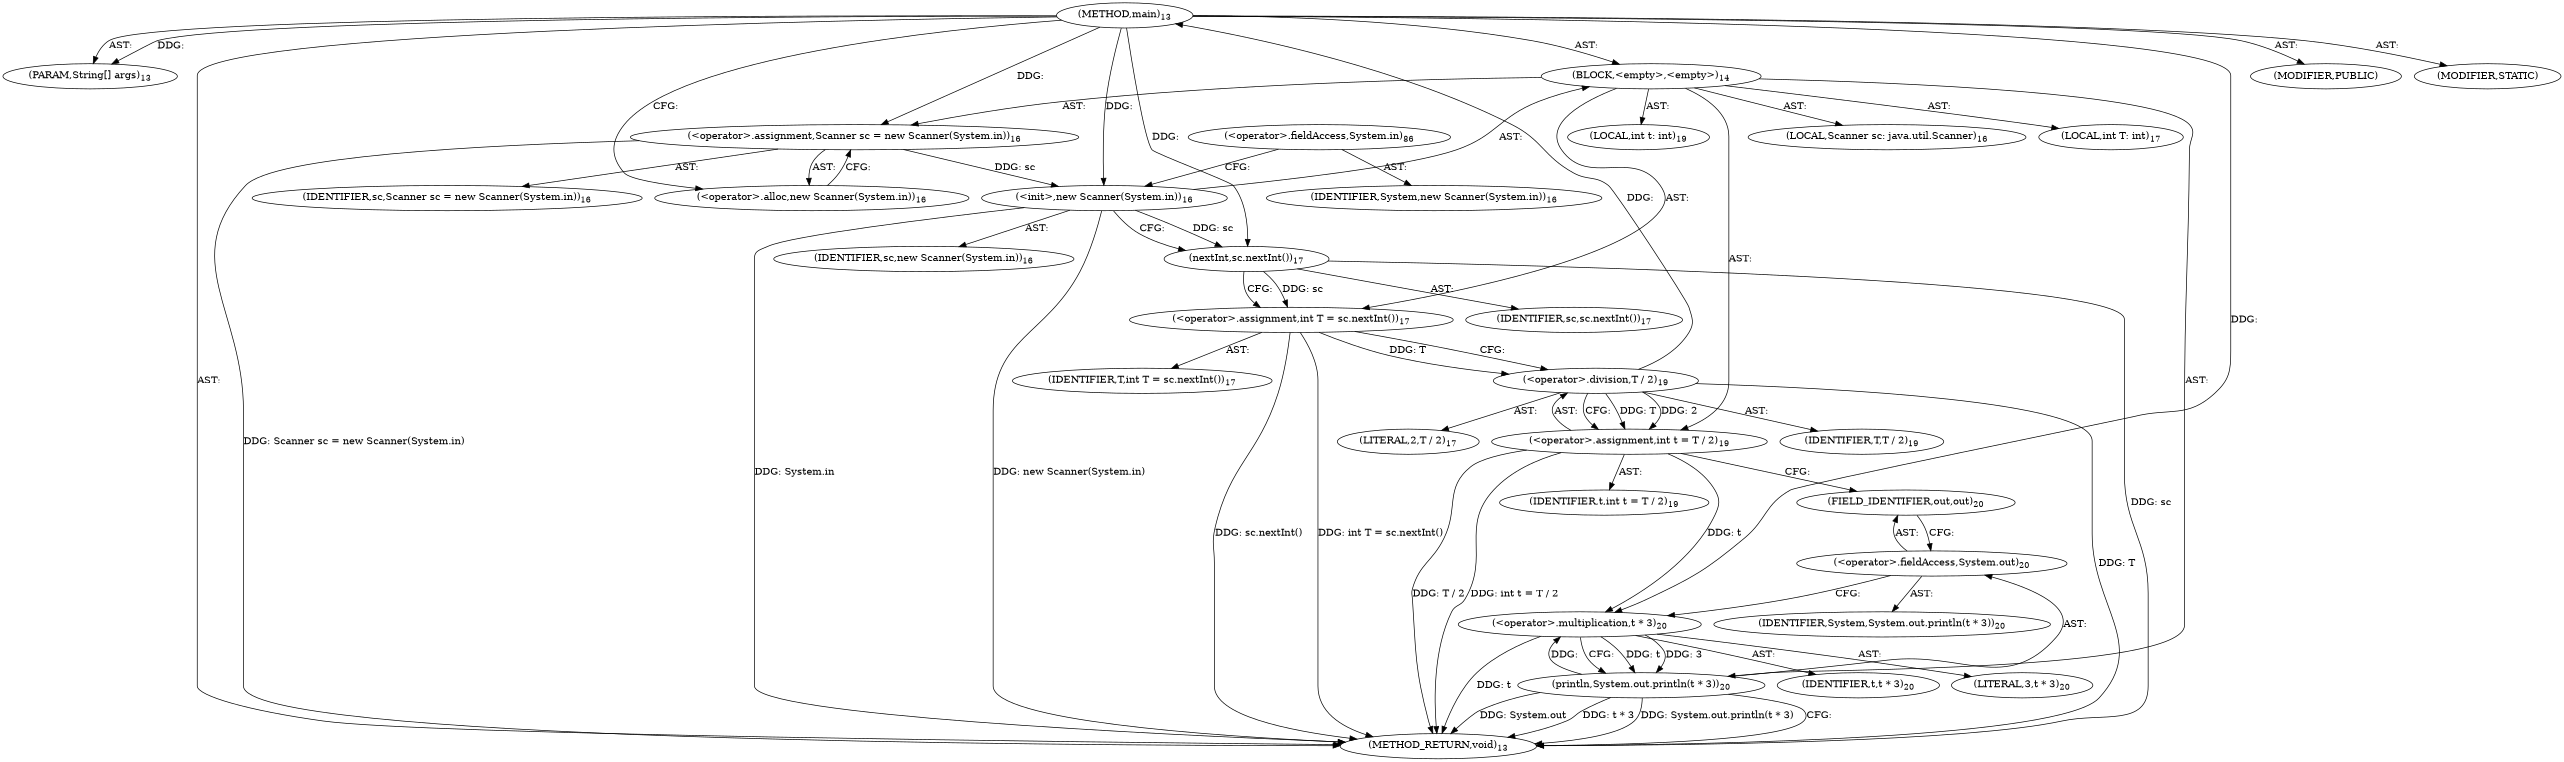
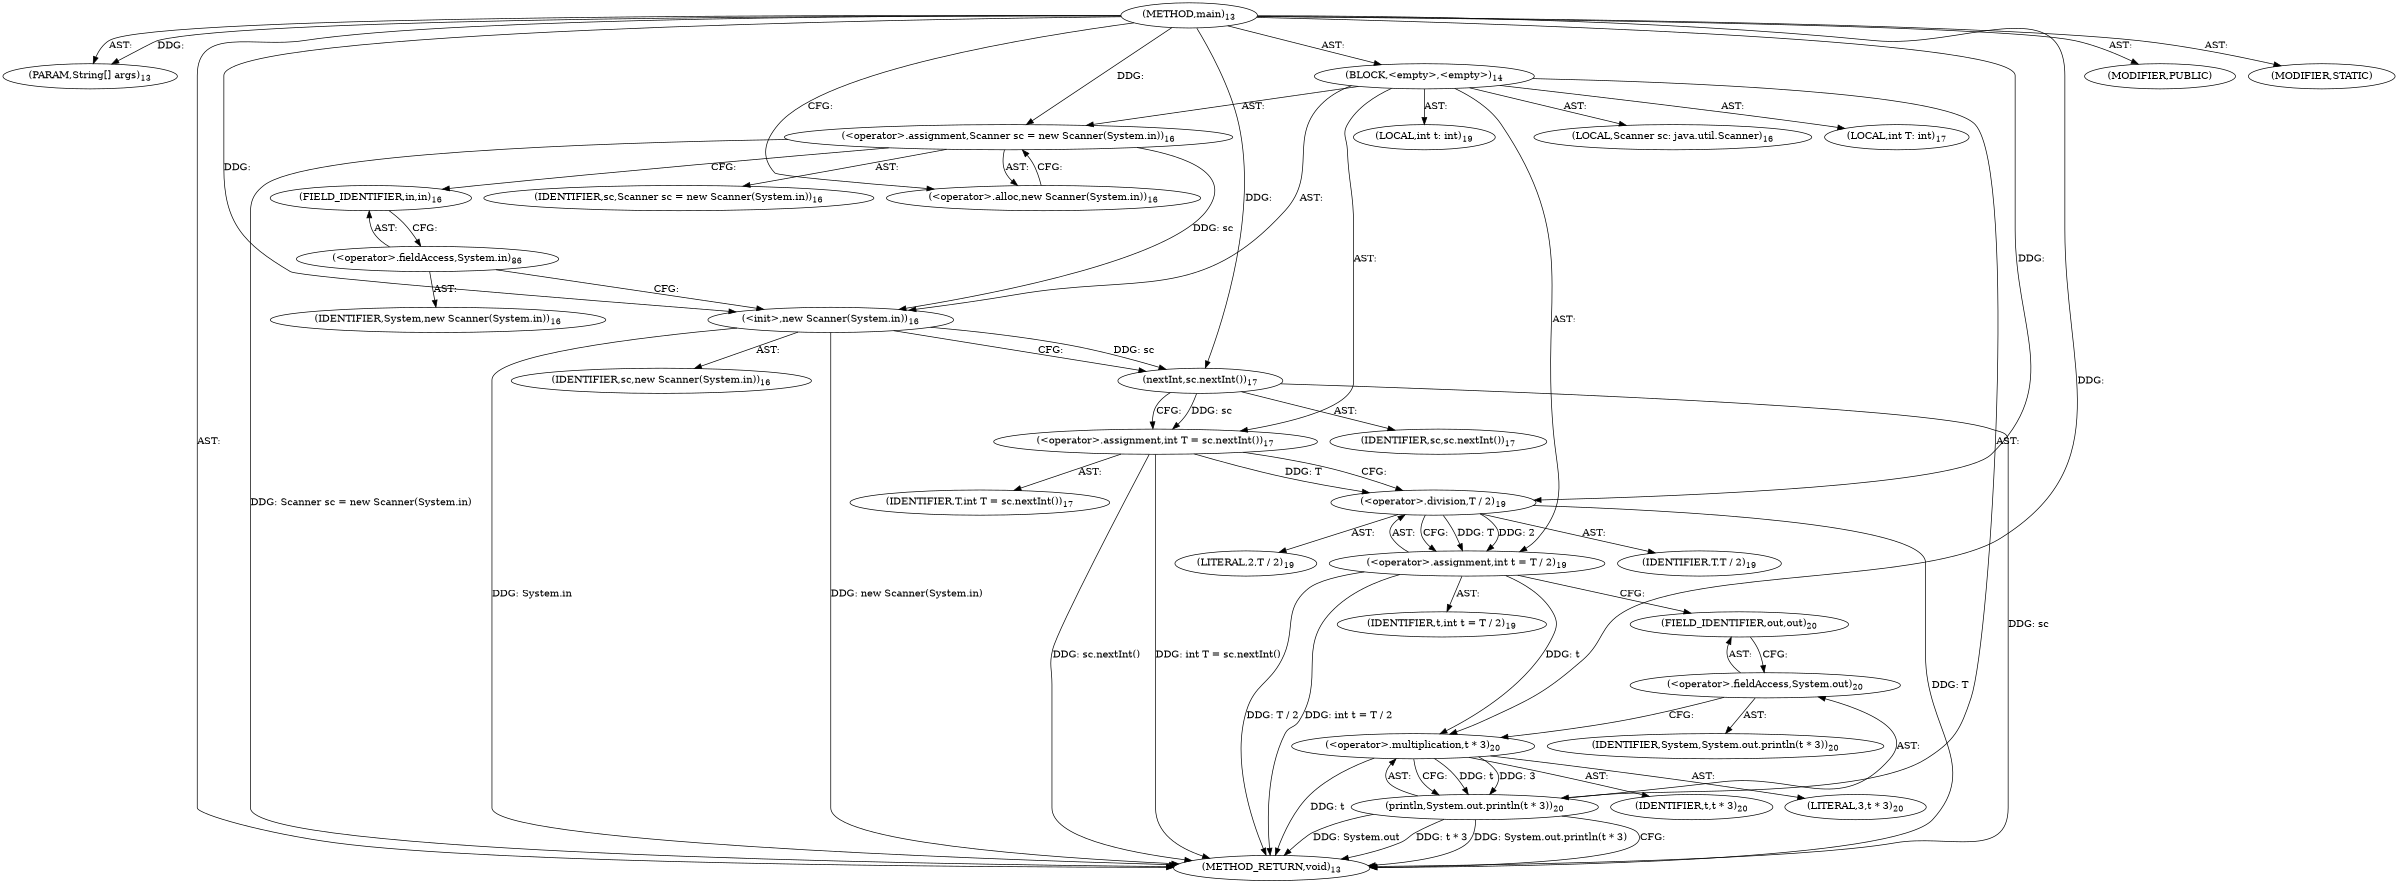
  digraph {
    n1 [label=<(METHOD,main)<SUB>13</SUB>>]
    n2 [label=<(PARAM,String[] args)<SUB>13</SUB>>]
    n3 [label=<(BLOCK,&lt;empty&gt;,&lt;empty&gt;)<SUB>14</SUB>>]
    n4 [label=<(&lt;operator&gt;.assignment,Scanner sc = new Scanner(System.in))<SUB>16</SUB>>]
    n5 [label=<(&lt;operator&gt;.alloc,new Scanner(System.in))<SUB>16</SUB>>]
    n6 [label=<(&lt;init&gt;,new Scanner(System.in))<SUB>16</SUB>>]
    n7 [label=<(nextInt,sc.nextInt())<SUB>17</SUB>>]
    n8 [label=<(&lt;operator&gt;.division,T / 2)<SUB>19</SUB>>]
    n9 [label=<(&lt;operator&gt;.multiplication,t * 3)<SUB>20</SUB>>]
    n10 [label=<(MODIFIER,PUBLIC)>]
    n11 [label=<(MODIFIER,STATIC)>]
    n12 [label=<(METHOD_RETURN,void)<SUB>13</SUB>>]
    n13 [label=<(LOCAL,Scanner sc: java.util.Scanner)<SUB>16</SUB>>]
    n14 [label=<(LOCAL,int T: int)<SUB>17</SUB>>]
    n15 [label=<(&lt;operator&gt;.assignment,int T = sc.nextInt())<SUB>17</SUB>>]
    n16 [label=<(LOCAL,int t: int)<SUB>19</SUB>>]
    n17 [label=<(&lt;operator&gt;.assignment,int t = T / 2)<SUB>19</SUB>>]
    n18 [label=<(println,System.out.println(t * 3))<SUB>20</SUB>>]
    n19 [label=<(IDENTIFIER,sc,Scanner sc = new Scanner(System.in))<SUB>16</SUB>>]
+   n20 [label=<(FIELD_IDENTIFIER,in,in)<SUB>16</SUB>>]
    n21 [label=<(IDENTIFIER,sc,new Scanner(System.in))<SUB>16</SUB>>]
    n22 [label=<(IDENTIFIER,sc,sc.nextInt())<SUB>17</SUB>>]
    n23 [label=<(IDENTIFIER,T,T / 2)<SUB>19</SUB>>]
-   n24 [label=<(LITERAL,2,T / 2)<SUB>17</SUB>>]
+   n24 [label=<(LITERAL,2,T / 2)<SUB>19</SUB>>]
    n25 [label=<(IDENTIFIER,t,t * 3)<SUB>20</SUB>>]
    n26 [label=<(LITERAL,3,t * 3)<SUB>20</SUB>>]
    n27 [label=<(IDENTIFIER,T,int T = sc.nextInt())<SUB>17</SUB>>]
    n28 [label=<(IDENTIFIER,t,int t = T / 2)<SUB>19</SUB>>]
    n29 [label=<(FIELD_IDENTIFIER,out,out)<SUB>20</SUB>>]
    n30 [label=<(&lt;operator&gt;.fieldAccess,System.out)<SUB>20</SUB>>]
    n31 [label=<(&lt;operator&gt;.fieldAccess,System.in)<SUB>86</SUB>>]
    n32 [label=<(IDENTIFIER,System,new Scanner(System.in))<SUB>16</SUB>>]
    n33 [label=<(IDENTIFIER,System,System.out.println(t * 3))<SUB>20</SUB>>]
    n1 -> n2 [label="AST: "]
    n1 -> n2 [label="DDG: "]
    n1 -> n3 [label="AST: "]
    n1 -> n4 [label="DDG: "]
    n1 -> n5 [label="CFG: "]
    n1 -> n6 [label="DDG: "]
    n1 -> n7 [label="DDG: "]
-   n8 -> n1 [label="DDG: "]
+   n1 -> n8 [label="DDG: "]
    n1 -> n9 [label="DDG: "]
    n1 -> n10 [label="AST: "]
    n1 -> n11 [label="AST: "]
    n1 -> n12 [label="AST: "]
    n3 -> n4 [label="AST: "]
-   n6 -> n3 [label="AST: "]
+   n3 -> n6 [label="AST: "]
    n3 -> n13 [label="AST: "]
    n3 -> n14 [label="AST: "]
    n3 -> n15 [label="AST: "]
    n3 -> n16 [label="AST: "]
    n3 -> n17 [label="AST: "]
    n3 -> n18 [label="AST: "]
    n4 -> n5 [label="AST: "]
    n4 -> n6 [label="DDG: sc"]
    n4 -> n12 [label="DDG: Scanner sc = new Scanner(System.in)"]
    n4 -> n19 [label="AST: "]
+   n4 -> n20 [label="CFG: "]
    n5 -> n4 [label="CFG: "]
    n6 -> n7 [label="CFG: "]
    n6 -> n7 [label="DDG: sc"]
    n6 -> n12 [label="DDG: System.in"]
    n6 -> n12 [label="DDG: new Scanner(System.in)"]
    n6 -> n21 [label="AST: "]
    n7 -> n12 [label="DDG: sc"]
    n7 -> n15 [label="CFG: "]
    n7 -> n15 [label="DDG: sc"]
    n7 -> n22 [label="AST: "]
    n8 -> n12 [label="DDG: T"]
    n8 -> n17 [label="CFG: "]
    n8 -> n17 [label="DDG: T"]
    n8 -> n17 [label="DDG: 2"]
    n8 -> n23 [label="AST: "]
    n8 -> n24 [label="AST: "]
    n9 -> n12 [label="DDG: t"]
    n9 -> n18 [label="CFG: "]
    n9 -> n18 [label="DDG: t"]
    n9 -> n18 [label="DDG: 3"]
    n9 -> n25 [label="AST: "]
    n9 -> n26 [label="AST: "]
    n15 -> n8 [label="CFG: "]
    n15 -> n8 [label="DDG: T"]
    n15 -> n12 [label="DDG: sc.nextInt()"]
    n15 -> n12 [label="DDG: int T = sc.nextInt()"]
    n15 -> n27 [label="AST: "]
    n17 -> n8 [label="AST: "]
    n17 -> n9 [label="DDG: t"]
    n17 -> n12 [label="DDG: T / 2"]
    n17 -> n12 [label="DDG: int t = T / 2"]
    n17 -> n28 [label="AST: "]
    n17 -> n29 [label="CFG: "]
-   n18 -> n9 [label="DDG: "]
+   n18 -> n9 [label="AST: "]
    n18 -> n12 [label="CFG: "]
    n18 -> n12 [label="DDG: System.out"]
    n18 -> n12 [label="DDG: t * 3"]
    n18 -> n12 [label="DDG: System.out.println(t * 3)"]
    n18 -> n30 [label="AST: "]
+   n20 -> n31 [label="CFG: "]
    n29 -> n30 [label="CFG: "]
    n30 -> n9 [label="CFG: "]
    n30 -> n29 [label="AST: "]
    n30 -> n33 [label="AST: "]
    n31 -> n6 [label="CFG: "]
+   n31 -> n20 [label="AST: "]
    n31 -> n32 [label="AST: "]
  }
